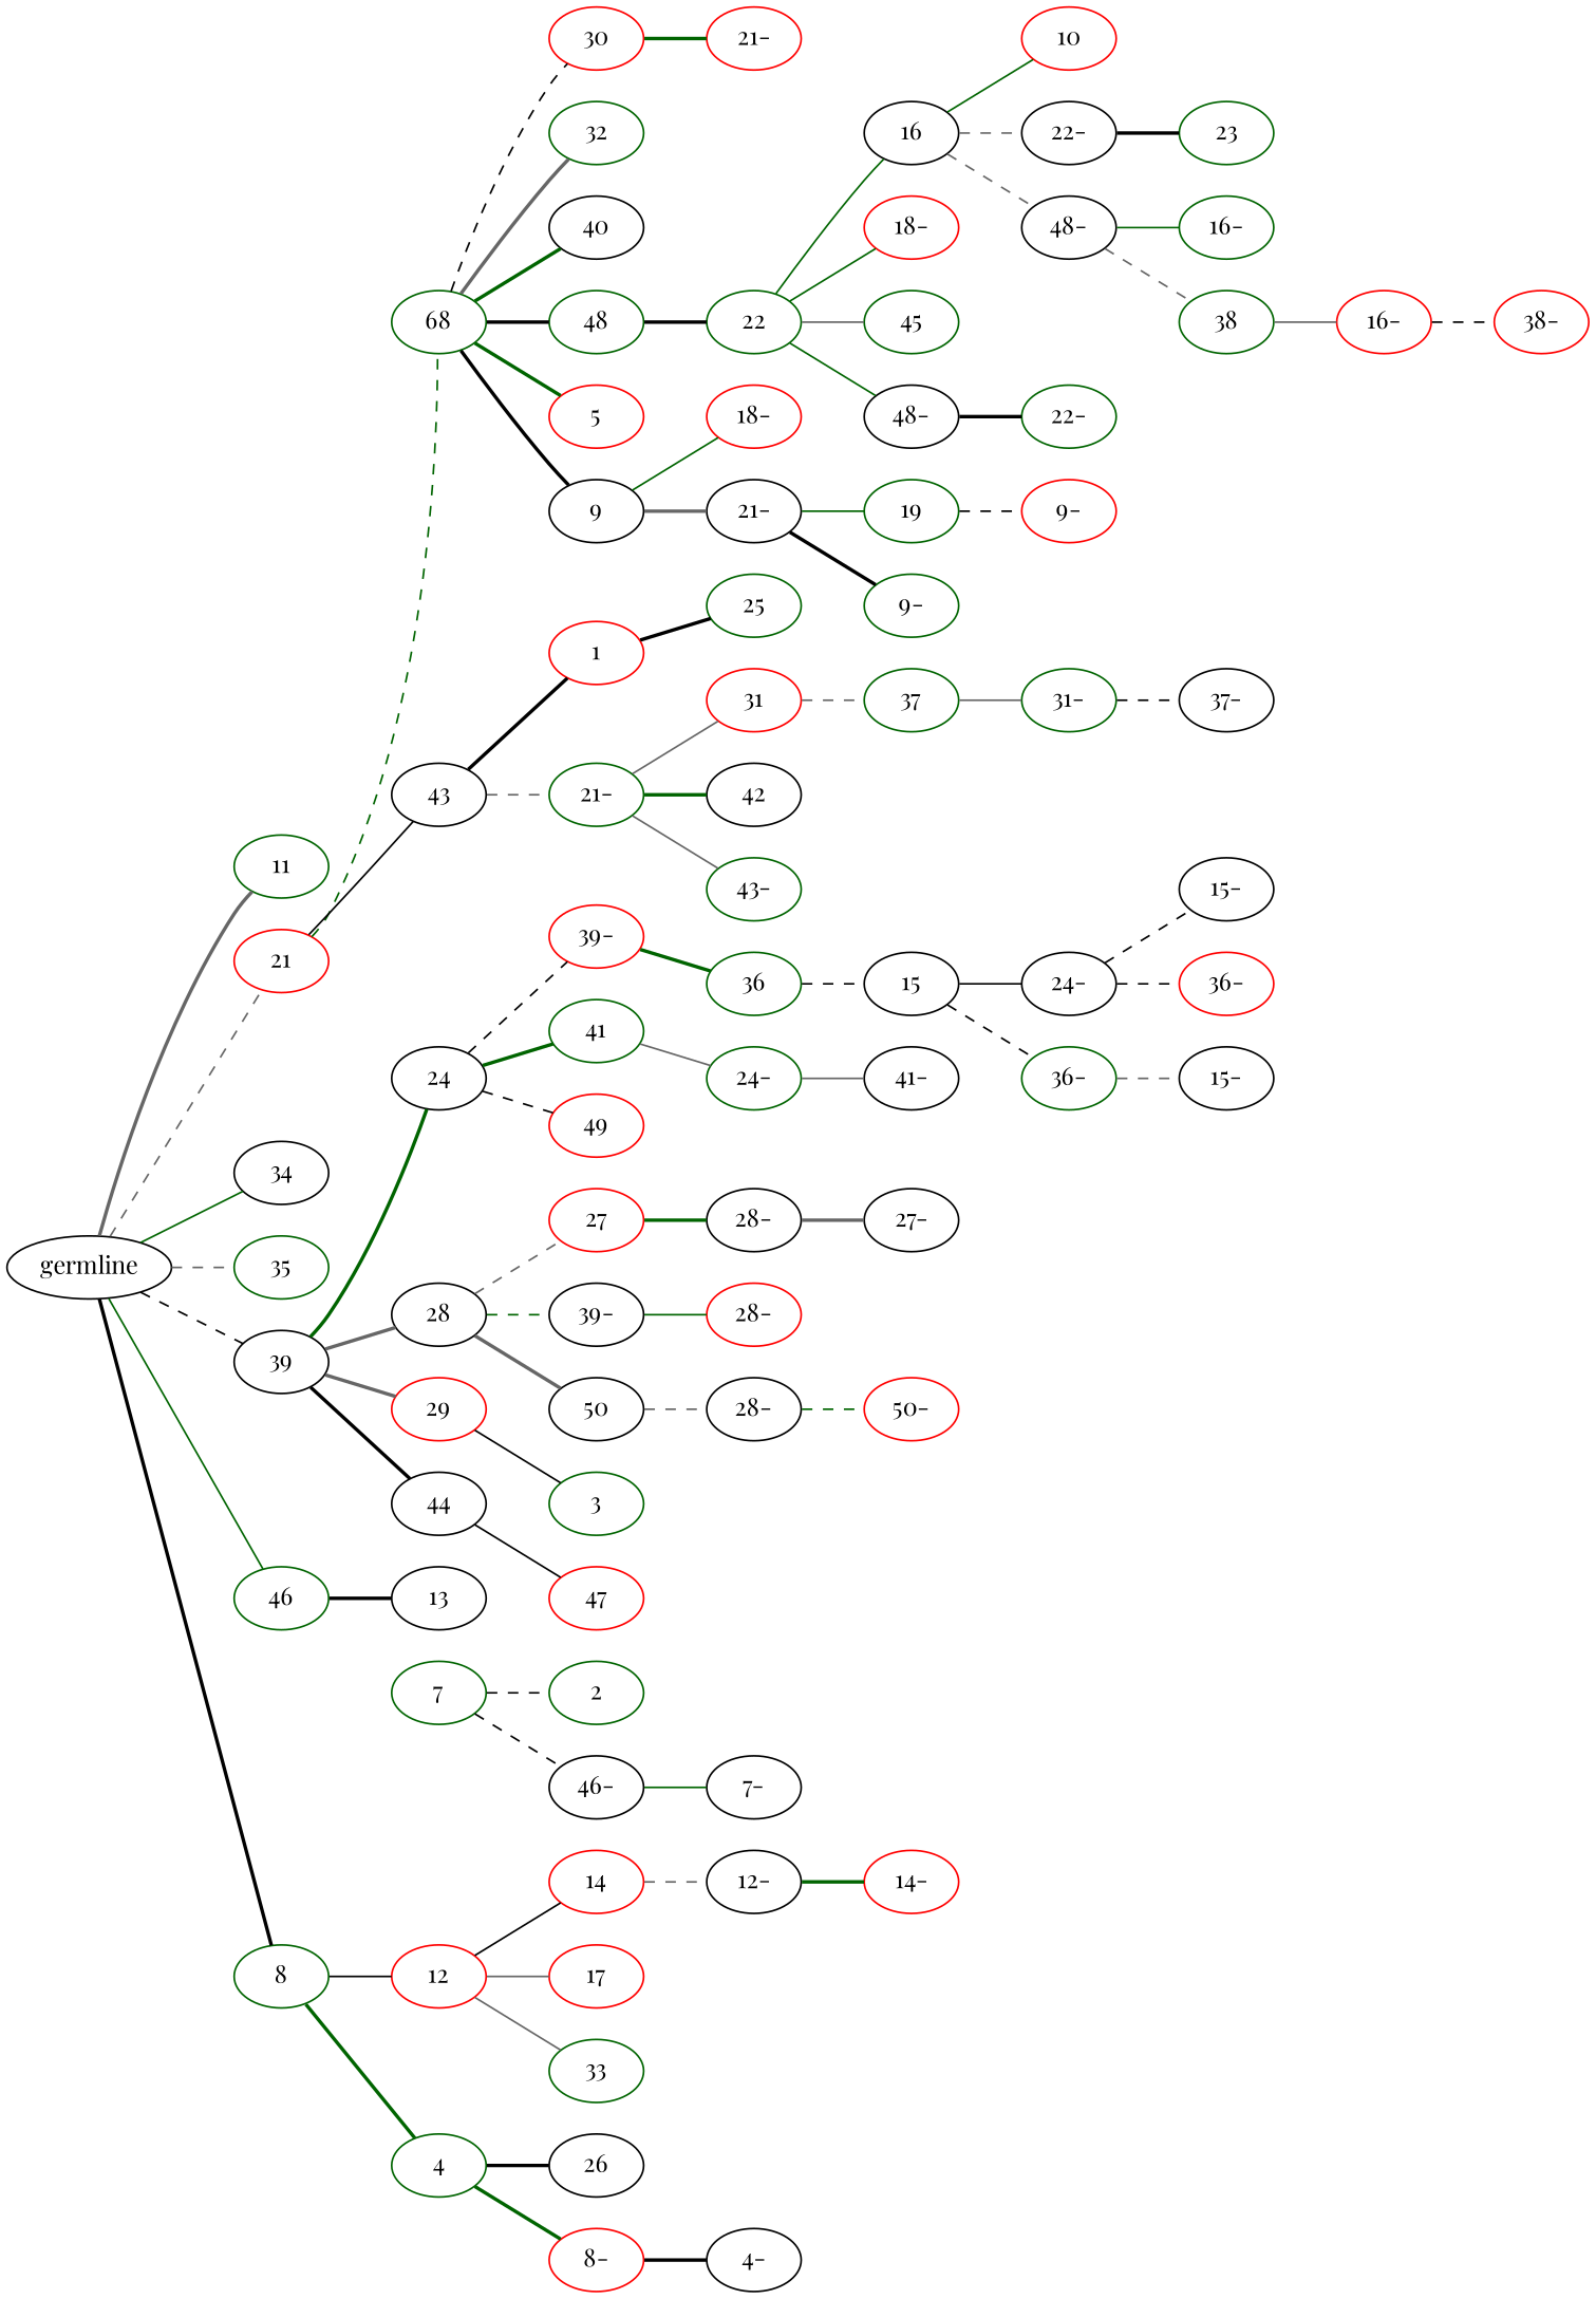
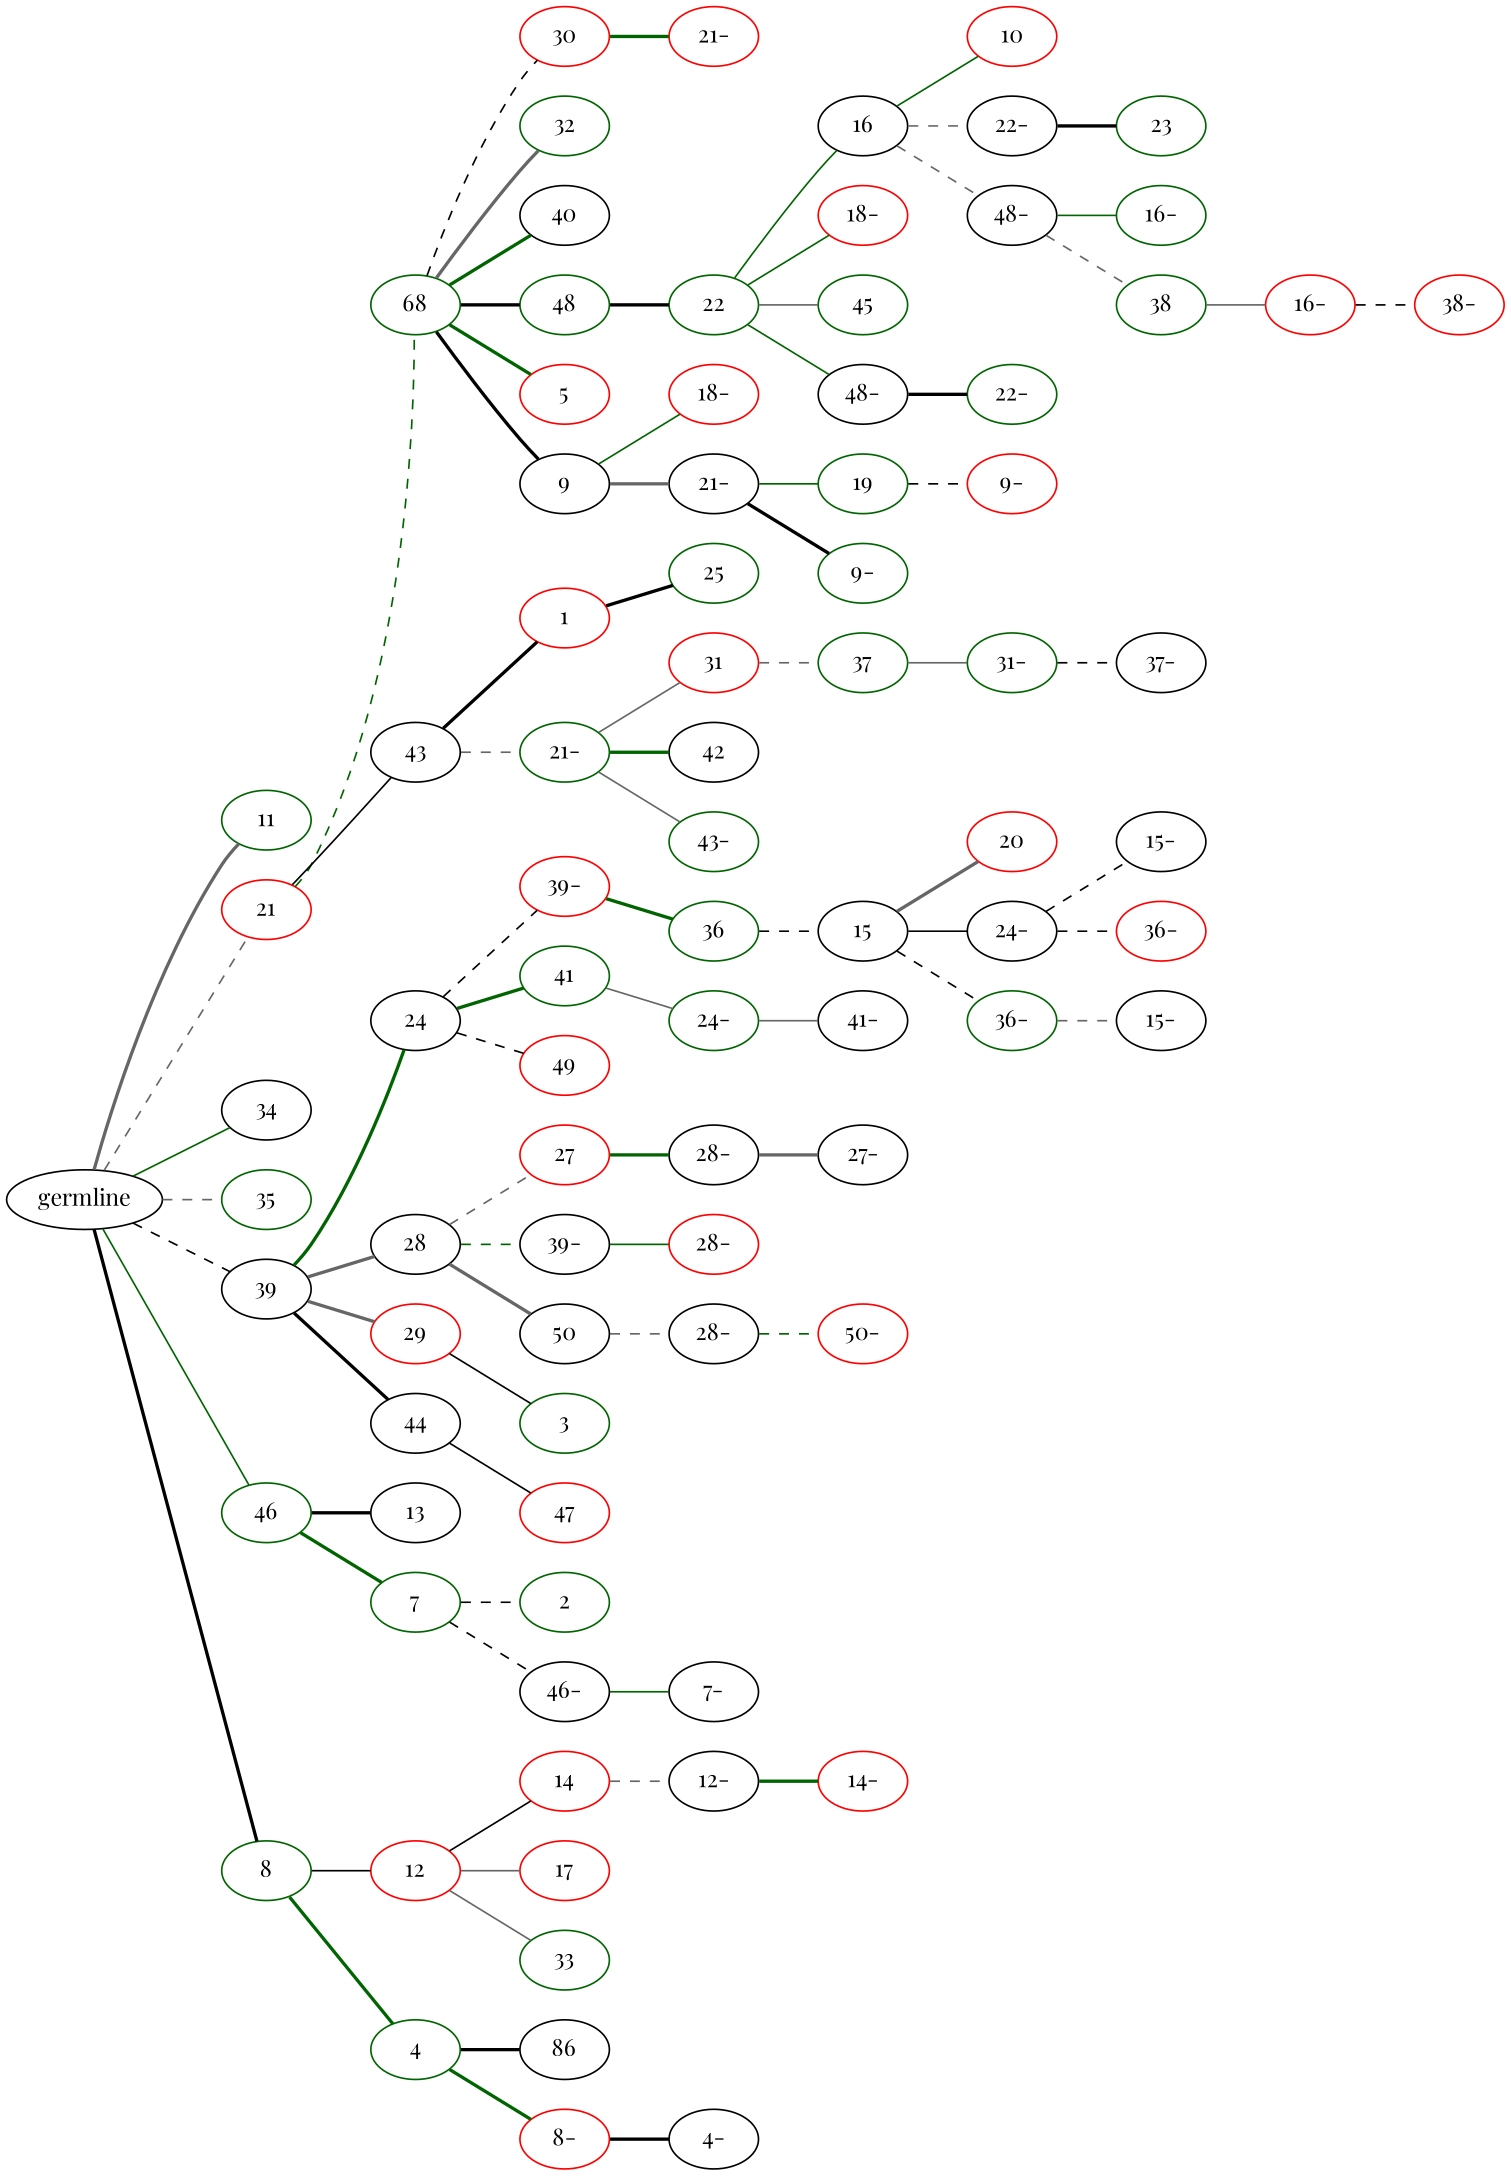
  graph {
    fontname="Playfair Display"
    rankdir=LR
    node [color=black fontname="Playfair Display"]
    edge [color=black fontname="Playfair Display" style=bold]
    n1 [label=germline]
    n2 [color=darkgreen label=11]
    n3 [color=red label=21]
    n4 [label=34]
    n5 [color=darkgreen label=35]
    n6 [label=39]
    n7 [color=darkgreen label=46]
    n8 [color=darkgreen label=8]
    n9 [color=darkgreen label=68]
    n10 [label=43]
    n11 [label=24]
    n12 [label=28]
    n13 [color=red label=29]
    n14 [label=44]
    n15 [label=13]
    n16 [color=darkgreen label=7]
    n17 [color=red label=12]
    n18 [color=darkgreen label=4]
    n19 [color=red label=30]
    n20 [color=darkgreen label=32]
    n21 [label=40]
    n22 [color=darkgreen label=48]
    n23 [color=red label=5]
    n24 [label=9]
    n25 [color=red label=1]
    n26 [color=darkgreen label="21-"]
    n27 [color=red label="21-"]
    n28 [color=darkgreen label=22]
    n29 [color=red label="18-"]
    n30 [label="21-"]
    n31 [label=16]
    n32 [color=red label="18-"]
    n33 [color=darkgreen label=45]
    n34 [label="48-"]
    n35 [color=red label=10]
    n36 [label="22-"]
    n37 [label="48-"]
    n38 [color=darkgreen label="22-"]
    n39 [color=darkgreen label=23]
    n40 [color=darkgreen label="16-"]
    n41 [color=darkgreen label=38]
    n42 [color=red label="16-"]
    n43 [color=red label="38-"]
    n44 [color=darkgreen label=19]
    n45 [color=darkgreen label="9-"]
    n46 [color=red label="9-"]
    n47 [color=darkgreen label=25]
    n48 [color=red label=31]
    n49 [label=42]
    n50 [color=darkgreen label="43-"]
    n51 [color=darkgreen label=37]
    n52 [color=darkgreen label="31-"]
    n53 [label="37-"]
    n54 [color=red label="39-"]
    n55 [color=darkgreen label=41]
    n56 [color=red label=49]
    n57 [color=red label=27]
    n58 [label="39-"]
    n59 [label=50]
    n60 [color=darkgreen label=3]
    n61 [color=red label=47]
    n62 [color=darkgreen label=36]
    n63 [color=darkgreen label="24-"]
    n64 [label=15]
+   n65 [color=red label=20]
    n66 [label="24-"]
    n67 [color=darkgreen label="36-"]
    n68 [label="15-"]
    n69 [color=red label="36-"]
    n70 [label="15-"]
    n71 [label="41-"]
    n72 [label="28-"]
    n73 [color=red label="28-"]
    n74 [label="28-"]
    n75 [label="27-"]
    n76 [color=red label="50-"]
    n77 [color=darkgreen label=2]
    n78 [label="46-"]
    n79 [label="7-"]
    n80 [color=red label=14]
    n81 [color=red label=17]
    n82 [color=darkgreen label=33]
-   n83 [label=26]
+   n83 [label=86]
    n84 [color=red label="8-"]
    n85 [label="12-"]
    n86 [color=red label="14-"]
    n87 [label="4-"]
    n1 -- n2 [color=gray40]
    n1 -- n3 [color=gray40 style=dashed]
    n1 -- n4 [color=darkgreen style=solid]
    n1 -- n5 [color=gray40 style=dashed]
    n1 -- n6 [style=dashed]
    n1 -- n7 [color=darkgreen style=solid]
    n1 -- n8
    n3 -- n9 [color=darkgreen style=dashed]
    n3 -- n10 [style=solid]
    n6 -- n11 [color=darkgreen]
    n6 -- n12 [color=gray40]
    n6 -- n13 [color=gray40]
    n6 -- n14
    n7 -- n15
+   n7 -- n16 [color=darkgreen]
    n8 -- n17 [style=solid]
    n8 -- n18 [color=darkgreen]
    n9 -- n19 [style=dashed]
    n9 -- n20 [color=gray40]
    n9 -- n21 [color=darkgreen]
    n9 -- n22
    n9 -- n23 [color=darkgreen]
    n9 -- n24
    n10 -- n25
    n10 -- n26 [color=gray40 style=dashed]
    n11 -- n54 [style=dashed]
    n11 -- n55 [color=darkgreen]
    n11 -- n56 [style=dashed]
    n12 -- n57 [color=gray40 style=dashed]
    n12 -- n58 [color=darkgreen style=dashed]
    n12 -- n59 [color=gray40]
    n13 -- n60 [style=solid]
    n14 -- n61 [style=solid]
    n16 -- n77 [style=dashed]
    n16 -- n78 [style=dashed]
    n17 -- n80 [style=solid]
    n17 -- n81 [color=gray40 style=solid]
    n17 -- n82 [color=gray40 style=solid]
    n18 -- n83
    n18 -- n84 [color=darkgreen]
    n19 -- n27 [color=darkgreen]
    n22 -- n28
    n24 -- n29 [color=darkgreen style=solid]
    n24 -- n30 [color=gray40]
    n25 -- n47
    n26 -- n48 [color=gray40 style=solid]
    n26 -- n49 [color=darkgreen]
    n26 -- n50 [color=gray40 style=solid]
    n28 -- n31 [color=darkgreen style=solid]
    n28 -- n32 [color=darkgreen style=solid]
    n28 -- n33 [color=gray40 style=solid]
    n28 -- n34 [color=darkgreen style=solid]
    n30 -- n44 [color=darkgreen style=solid]
    n30 -- n45
    n31 -- n35 [color=darkgreen style=solid]
    n31 -- n36 [color=gray40 style=dashed]
    n31 -- n37 [color=gray40 style=dashed]
    n34 -- n38
    n36 -- n39
    n37 -- n40 [color=darkgreen style=solid]
    n37 -- n41 [color=gray40 style=dashed]
    n41 -- n42 [color=gray40 style=solid]
    n42 -- n43 [style=dashed]
    n44 -- n46 [style=dashed]
    n48 -- n51 [color=gray40 style=dashed]
    n51 -- n52 [color=gray40 style=solid]
    n52 -- n53 [style=dashed]
    n54 -- n62 [color=darkgreen]
    n55 -- n63 [color=gray40 style=solid]
    n57 -- n72 [color=darkgreen]
    n58 -- n73 [color=darkgreen style=solid]
    n59 -- n74 [color=gray40 style=dashed]
    n62 -- n64 [style=dashed]
    n63 -- n71 [color=gray40 style=solid]
+   n64 -- n65 [color=gray40]
    n64 -- n66 [style=solid]
    n64 -- n67 [style=dashed]
    n66 -- n68 [style=dashed]
    n66 -- n69 [style=dashed]
    n67 -- n70 [color=gray40 style=dashed]
    n72 -- n75 [color=gray40]
    n74 -- n76 [color=darkgreen style=dashed]
    n78 -- n79 [color=darkgreen style=solid]
    n80 -- n85 [color=gray40 style=dashed]
    n84 -- n87
    n85 -- n86 [color=darkgreen]
  }
